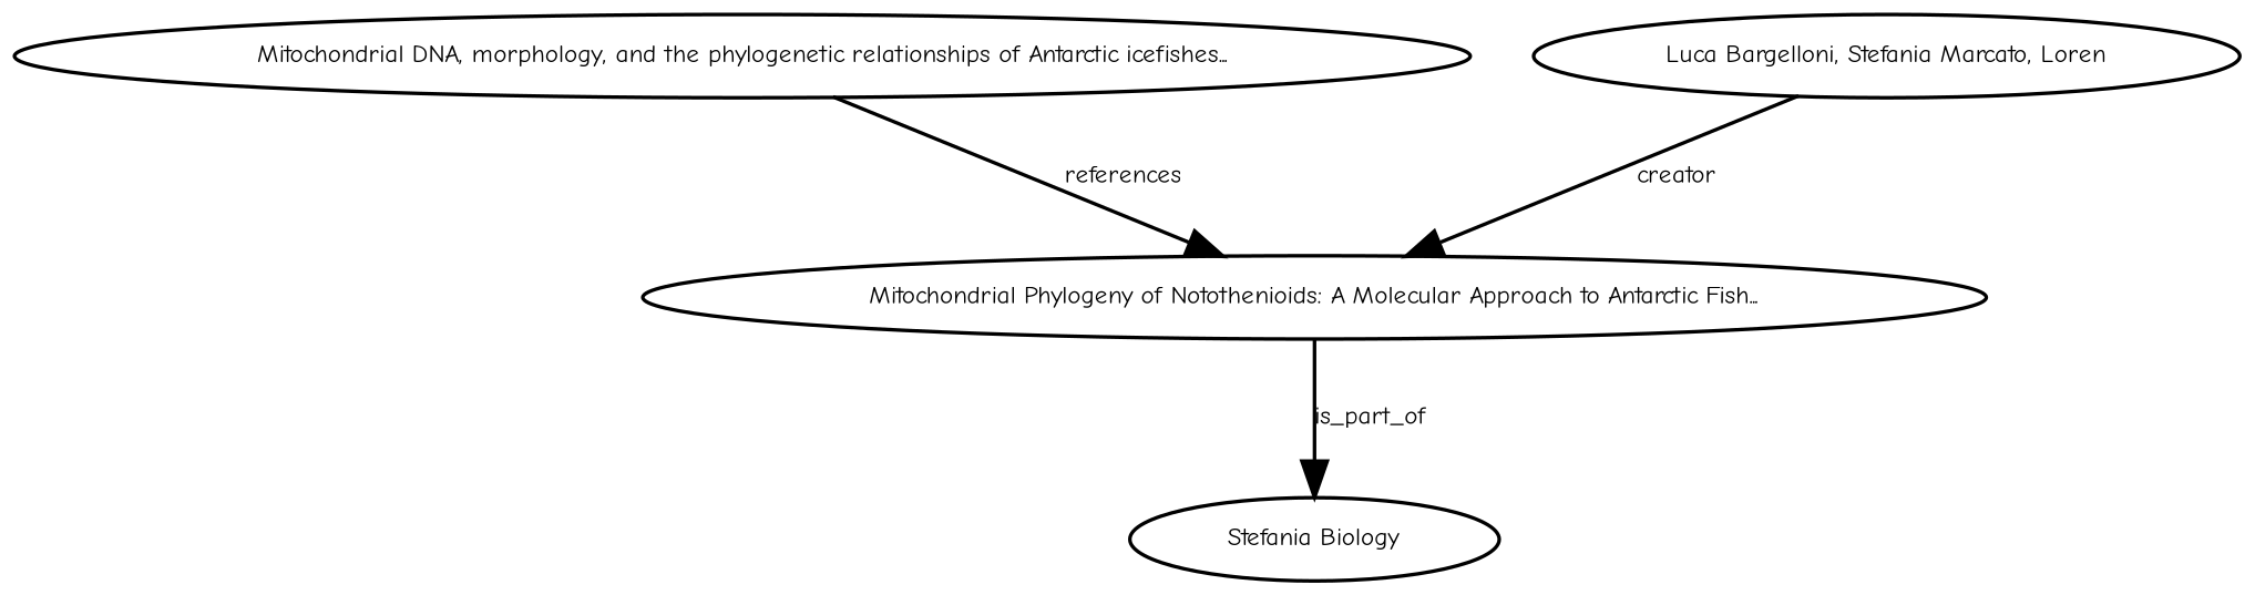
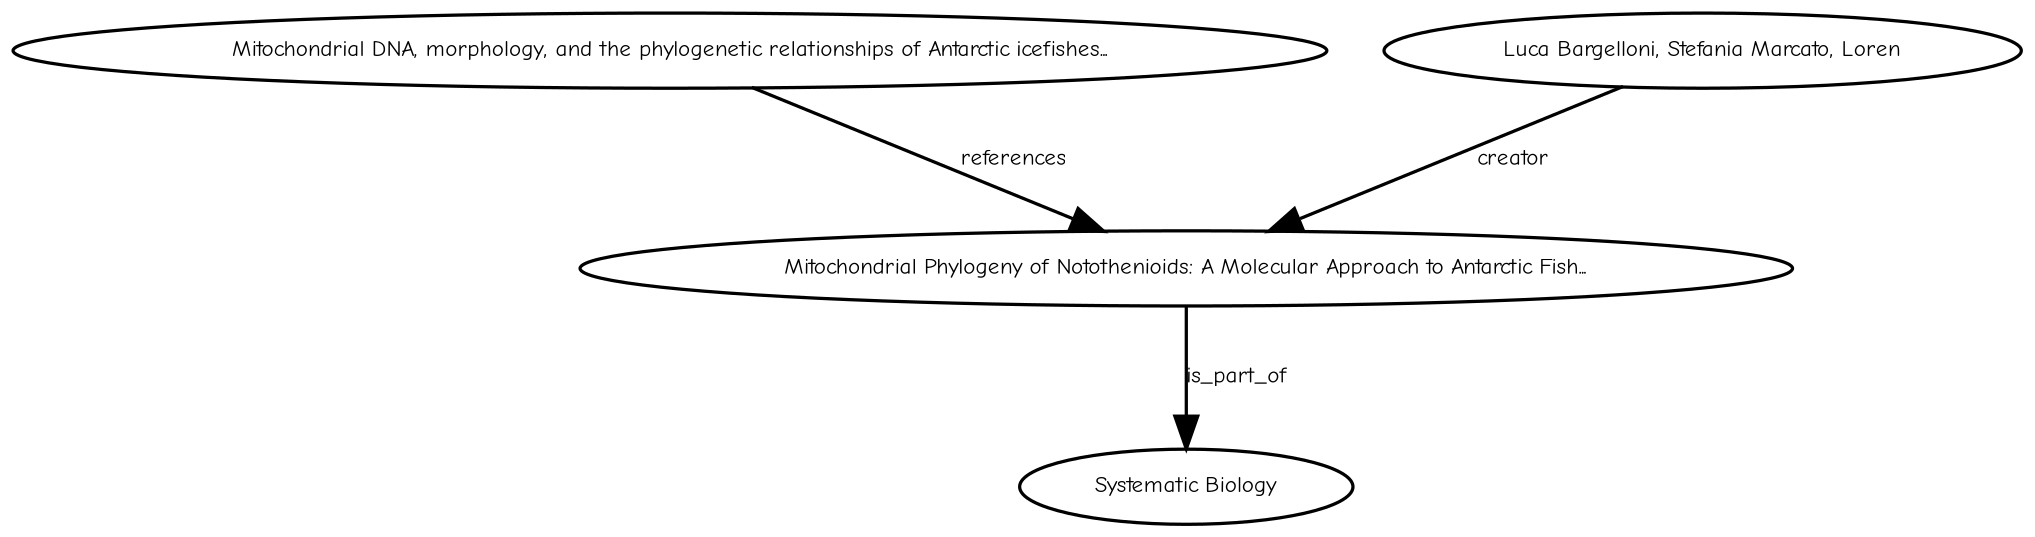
  digraph {
    fontname="Comic Neue"
    node [fontname="Comic Neue" fontsize=7]
    edge [fontname="Comic Neue" fontsize=7]
    n1 [height=0.27433100247 label="Mitochondrial Phylogeny of Notothenioids: A Molecular Approach to Antarctic Fish..." width=0.27433100247]
-   n2 [height=0.27433100247 label="Stefania Biology" width=0.27433100247]
+   n2 [height=0.27433100247 label="Systematic Biology" width=0.27433100247]
    n3 [height=0.27433100247 label="Mitochondrial DNA, morphology, and the phylogenetic relationships of Antarctic icefishes..." width=0.27433100247]
    n4 [height=0.27433100247 label="Luca Bargelloni, Stefania Marcato, Loren" width=0.27433100247]
    n1 -> n2 [label=is_part_of]
    n3 -> n1 [label=references]
    n4 -> n1 [label=creator]
  }
